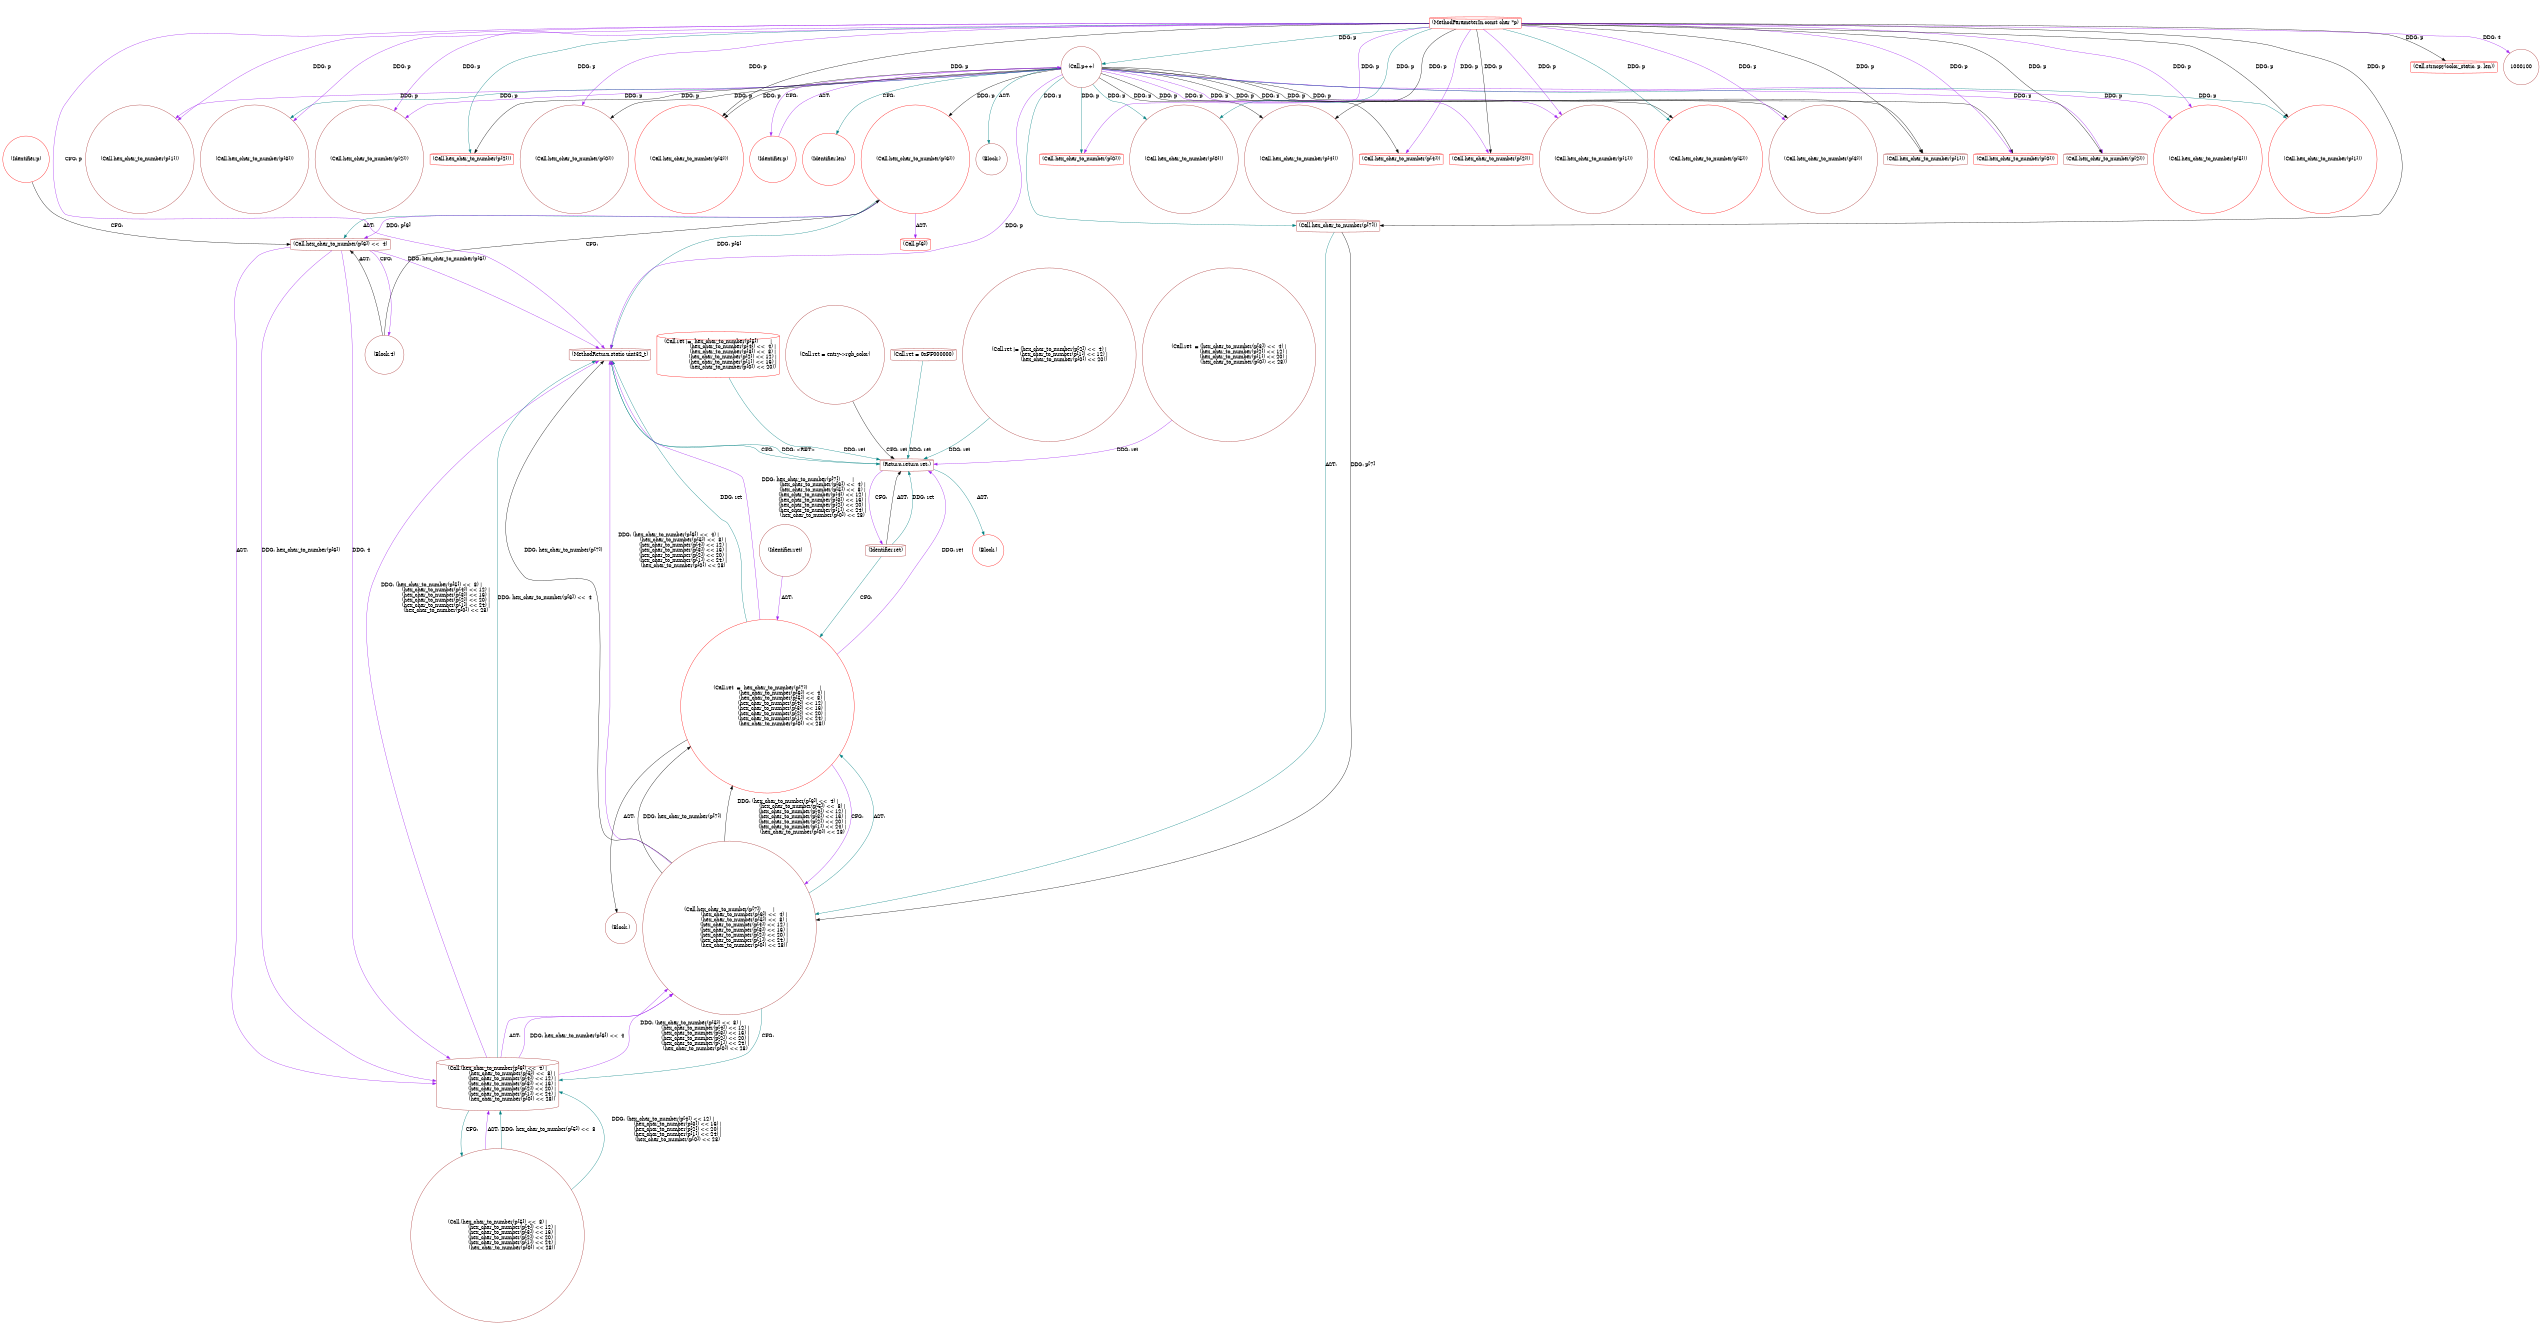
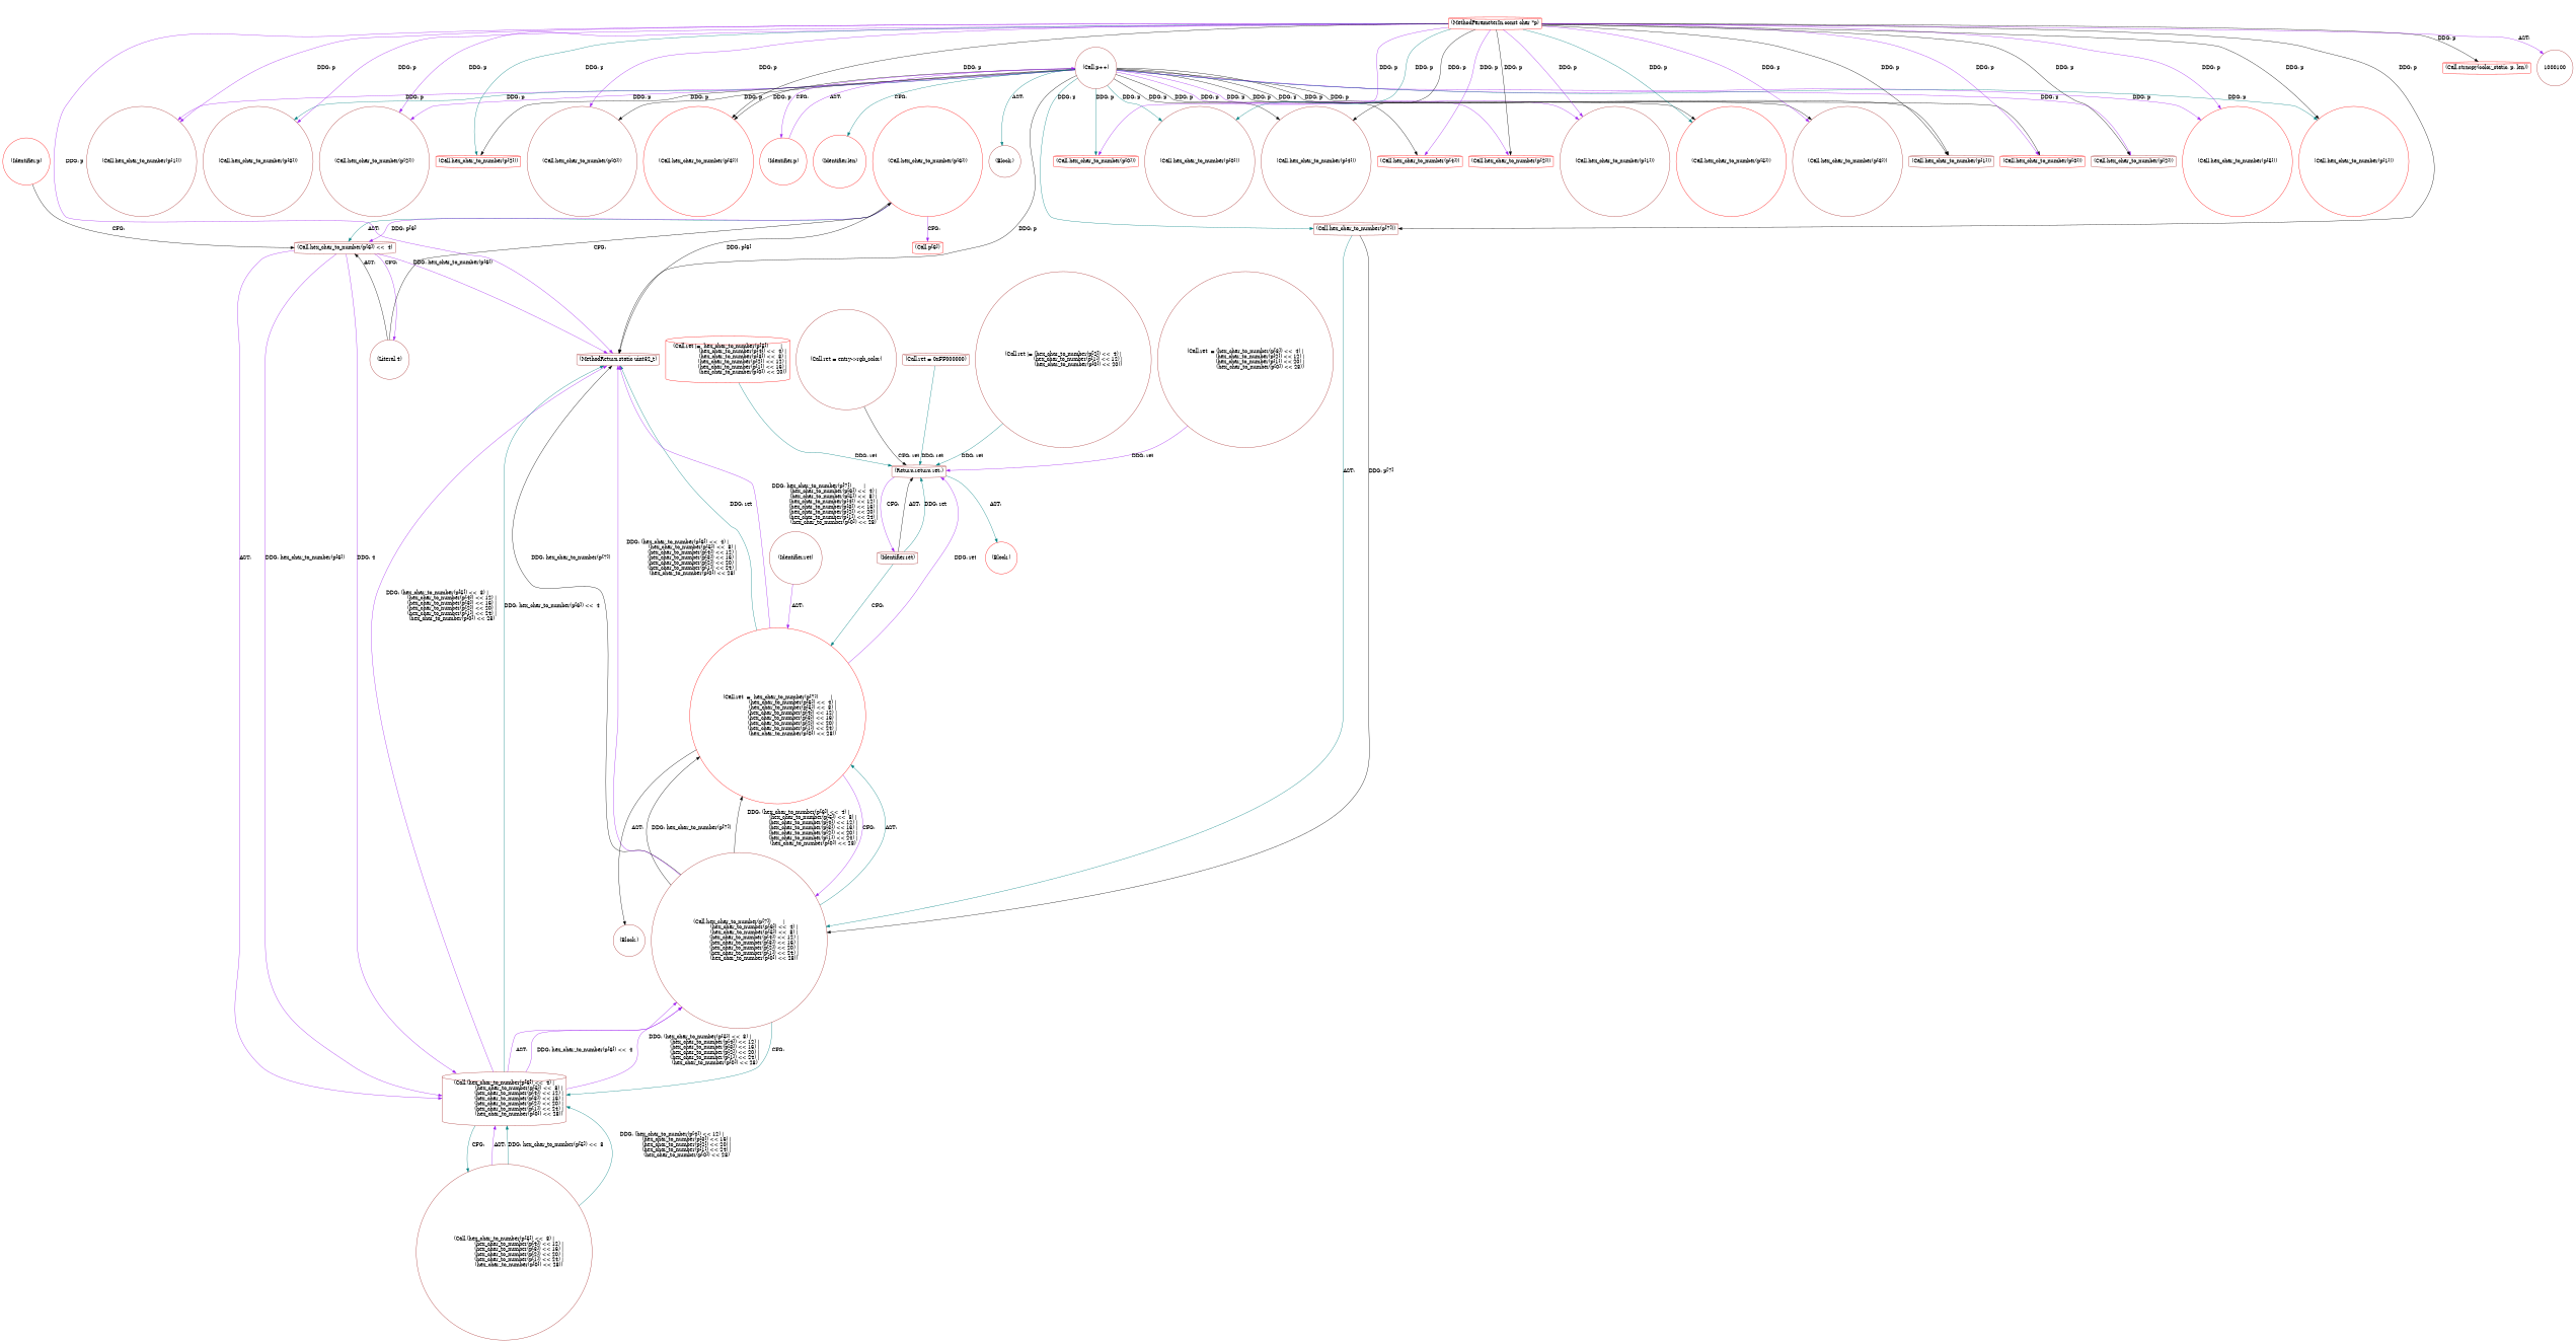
  digraph {
    node [color=brown shape=circle]
    edge [color=purple]
    n1 [color=red label="(Call,hex_char_to_number(p[6]))"]
    n2 [label="(Call,hex_char_to_number(p[6]) <<  4)" shape=cylinder]
    n3 [label="(MethodReturn,static uint32_t)" shape=cylinder]
    n4 [color=red label="(Call,p[6])" shape=cylinder]
    n5 [label="(Call,(hex_char_to_number(p[6]) <<  4) |\n                   (hex_char_to_number(p[5]) <<  8) |\n                   (hex_char_to_number(p[4]) << 12) |\n                   (hex_char_to_number(p[3]) << 16) |\n                   (hex_char_to_number(p[2]) << 20) |\n                   (hex_char_to_number(p[1]) << 24) |\n                   (hex_char_to_number(p[0]) << 28))" shape=cylinder]
-   n6 [label="(Block,4)"]
+   n6 [label="(Literal,4)"]
    n7 [label="(Return,return ret;)" shape=cylinder]
    n8 [label="(Call,p++)"]
    n9 [label="(Call,hex_char_to_number(p[1]))"]
    n10 [label="(Call,hex_char_to_number(p[3]))"]
    n11 [label="(Call,hex_char_to_number(p[2]))"]
    n12 [color=red label="(Call,hex_char_to_number(p[2]))" shape=cylinder]
    n13 [label="(Call,hex_char_to_number(p[0]))"]
    n14 [color=red label="(Call,hex_char_to_number(p[3]))"]
    n15 [label="(Block,)"]
    n16 [color=red label="(Call,hex_char_to_number(p[0]))" shape=cylinder]
    n17 [label="(Call,hex_char_to_number(p[7]))" shape=cylinder]
    n18 [color=red label="(Call,hex_char_to_number(p[4]))" shape=cylinder]
    n19 [color=red label="(Call,hex_char_to_number(p[2]))" shape=cylinder]
    n20 [label="(Call,hex_char_to_number(p[1]))"]
    n21 [color=red label="(Call,hex_char_to_number(p[5]))"]
    n22 [label="(Call,hex_char_to_number(p[3]))"]
    n23 [label="(Call,hex_char_to_number(p[1]))" shape=cylinder]
    n24 [color=red label="(Call,hex_char_to_number(p[0]))" shape=cylinder]
    n25 [label="(Call,hex_char_to_number(p[2]))" shape=cylinder]
    n26 [color=red label="(Call,hex_char_to_number(p[5]))"]
    n27 [color=red label="(Call,hex_char_to_number(p[1]))"]
    n28 [color=red label="(Identifier,p)"]
    n29 [label="(Call,hex_char_to_number(p[0]))"]
    n30 [label="(Call,hex_char_to_number(p[4]))"]
    n31 [color=red label="(Identifier,len)"]
    n32 [label="(Call,hex_char_to_number(p[7])        |\n                   (hex_char_to_number(p[6]) <<  4) |\n                   (hex_char_to_number(p[5]) <<  8) |\n                   (hex_char_to_number(p[4]) << 12) |\n                   (hex_char_to_number(p[3]) << 16) |\n                   (hex_char_to_number(p[2]) << 20) |\n                   (hex_char_to_number(p[1]) << 24) |\n                   (hex_char_to_number(p[0]) << 28))"]
    n33 [color=red label="(MethodParameterIn,const char *p)" shape=cylinder]
    n34 [color=red label="(Call,strncpy(color_static, p, len))" shape=cylinder]
    1000100
    n36 [label="(Call,(hex_char_to_number(p[5]) <<  8) |\n                   (hex_char_to_number(p[4]) << 12) |\n                   (hex_char_to_number(p[3]) << 16) |\n                   (hex_char_to_number(p[2]) << 20) |\n                   (hex_char_to_number(p[1]) << 24) |\n                   (hex_char_to_number(p[0]) << 28))"]
    n37 [color=red label="(Call,ret  =  hex_char_to_number(p[7])        |\n                   (hex_char_to_number(p[6]) <<  4) |\n                   (hex_char_to_number(p[5]) <<  8) |\n                   (hex_char_to_number(p[4]) << 12) |\n                   (hex_char_to_number(p[3]) << 16) |\n                   (hex_char_to_number(p[2]) << 20) |\n                   (hex_char_to_number(p[1]) << 24) |\n                   (hex_char_to_number(p[0]) << 28))"]
    n38 [label="(Block,)"]
    n39 [label="(Identifier,ret)" shape=cylinder]
    n40 [color=red label="(Block,)"]
    n41 [color=red label="(Identifier,p)"]
    n42 [color=red label="(Call,ret |=  hex_char_to_number(p[5])        |\n                   (hex_char_to_number(p[4]) <<  4) |\n                   (hex_char_to_number(p[3]) <<  8) |\n                   (hex_char_to_number(p[2]) << 12) |\n                   (hex_char_to_number(p[1]) << 16) |\n                   (hex_char_to_number(p[0]) << 20))" shape=cylinder]
    n43 [label="(Call,ret = entry->rgb_color)"]
    n44 [label="(Identifier,ret)"]
    n45 [label="(Call,ret = 0xFF000000)" shape=cylinder]
    n46 [label="(Call,ret |= (hex_char_to_number(p[2]) <<  4) |\n                   (hex_char_to_number(p[1]) << 12) |\n                   (hex_char_to_number(p[0]) << 20))"]
    n47 [label="(Call,ret  = (hex_char_to_number(p[3]) <<  4) |\n                   (hex_char_to_number(p[2]) << 12) |\n                   (hex_char_to_number(p[1]) << 20) |\n                   (hex_char_to_number(p[0]) << 28))"]
    n1 -> n2 [color=teal label="AST: "]
    n1 -> n2 [label="DDG: p[6]"]
-   n1 -> n3 [color=teal label="DDG: p[6]"]
-   n1 -> n4 [label="AST: "]
+   n1 -> n3 [color=black label="DDG: p[6]"]
+   n1 -> n4 [label="CFG: "]
    n2 -> n3 [label="DDG: hex_char_to_number(p[6])"]
    n2 -> n5 [label="AST: "]
    n2 -> n5 [label="DDG: hex_char_to_number(p[6])"]
    n2 -> n5 [label="DDG: 4"]
    n2 -> n6 [label="CFG: "]
-   n3 -> n7 [color=teal label="CFG: "]
    n5 -> n3 [label="DDG: (hex_char_to_number(p[5]) <<  8) |\n                   (hex_char_to_number(p[4]) << 12) |\n                   (hex_char_to_number(p[3]) << 16) |\n                   (hex_char_to_number(p[2]) << 20) |\n                   (hex_char_to_number(p[1]) << 24) |\n                   (hex_char_to_number(p[0]) << 28)"]
    n5 -> n3 [color=teal label="DDG: hex_char_to_number(p[6]) <<  4"]
    n5 -> n32 [label="AST: "]
    n5 -> n32 [label="DDG: hex_char_to_number(p[6]) <<  4"]
    n5 -> n32 [label="DDG: (hex_char_to_number(p[5]) <<  8) |\n                   (hex_char_to_number(p[4]) << 12) |\n                   (hex_char_to_number(p[3]) << 16) |\n                   (hex_char_to_number(p[2]) << 20) |\n                   (hex_char_to_number(p[1]) << 24) |\n                   (hex_char_to_number(p[0]) << 28)"]
    n5 -> n36 [color=teal label="CFG: "]
    n6 -> n1 [color=black label="CFG: "]
    n6 -> n2 [color=black label="AST: "]
-   n7 -> n3 [color=teal label="DDG: <RET>"]
    n7 -> n39 [label="CFG: "]
    n7 -> n40 [color=teal label="AST: "]
-   n8 -> n1 [color=black label="DDG: p"]
-   n8 -> n3 [label="DDG: p"]
+   n8 -> n3 [color=black label="DDG: p"]
    n8 -> n9 [label="DDG: p"]
    n8 -> n10 [color=teal label="DDG: p"]
    n8 -> n11 [label="DDG: p"]
    n8 -> n12 [color=black label="DDG: p"]
    n8 -> n13 [color=black label="DDG: p"]
    n8 -> n14 [color=black label="DDG: p"]
    n8 -> n15 [color=teal label="AST: "]
    n8 -> n16 [color=teal label="DDG: p"]
    n8 -> n17 [color=teal label="DDG: p"]
    n8 -> n18 [color=black label="DDG: p"]
    n8 -> n19 [label="DDG: p"]
    n8 -> n20 [label="DDG: p"]
    n8 -> n21 [color=black label="DDG: p"]
    n8 -> n22 [color=black label="DDG: p"]
    n8 -> n23 [color=black label="DDG: p"]
    n8 -> n24 [color=black label="DDG: p"]
    n8 -> n25 [label="DDG: p"]
    n8 -> n26 [label="DDG: p"]
    n8 -> n27 [color=teal label="DDG: p"]
    n8 -> n28 [label="CFG: "]
    n8 -> n29 [color=teal label="DDG: p"]
    n8 -> n30 [color=black label="DDG: p"]
    n8 -> n31 [color=teal label="CFG: "]
    n17 -> n32 [color=teal label="AST: "]
    n17 -> n32 [color=black label="DDG: p[7]"]
    n28 -> n8 [label="AST: "]
    n32 -> n3 [color=black label="DDG: hex_char_to_number(p[7])"]
    n32 -> n3 [label="DDG: (hex_char_to_number(p[6]) <<  4) |\n                   (hex_char_to_number(p[5]) <<  8) |\n                   (hex_char_to_number(p[4]) << 12) |\n                   (hex_char_to_number(p[3]) << 16) |\n                   (hex_char_to_number(p[2]) << 20) |\n                   (hex_char_to_number(p[1]) << 24) |\n                   (hex_char_to_number(p[0]) << 28)"]
    n32 -> n5 [color=teal label="CFG: "]
    n32 -> n37 [color=teal label="AST: "]
    n32 -> n37 [color=black label="DDG: hex_char_to_number(p[7])"]
    n32 -> n37 [color=black label="DDG: (hex_char_to_number(p[6]) <<  4) |\n                   (hex_char_to_number(p[5]) <<  8) |\n                   (hex_char_to_number(p[4]) << 12) |\n                   (hex_char_to_number(p[3]) << 16) |\n                   (hex_char_to_number(p[2]) << 20) |\n                   (hex_char_to_number(p[1]) << 24) |\n                   (hex_char_to_number(p[0]) << 28)"]
-   n33 -> n3 [label="CFG: p"]
-   n33 -> n8 [color=teal label="DDG: p"]
+   n33 -> n3 [label="DDG: p"]
    n33 -> n9 [label="DDG: p"]
    n33 -> n10 [label="DDG: p"]
    n33 -> n11 [label="DDG: p"]
    n33 -> n12 [color=teal label="DDG: p"]
    n33 -> n13 [label="DDG: p"]
    n33 -> n14 [color=black label="DDG: p"]
    n33 -> n16 [label="DDG: p"]
    n33 -> n17 [color=black label="DDG: p"]
    n33 -> n18 [label="DDG: p"]
    n33 -> n19 [color=black label="DDG: p"]
    n33 -> n20 [label="DDG: p"]
    n33 -> n21 [color=teal label="DDG: p"]
    n33 -> n22 [label="DDG: p"]
    n33 -> n23 [color=black label="DDG: p"]
    n33 -> n24 [label="DDG: p"]
    n33 -> n25 [color=black label="DDG: p"]
    n33 -> n26 [label="DDG: p"]
    n33 -> n27 [color=black label="DDG: p"]
    n33 -> n29 [color=teal label="DDG: p"]
    n33 -> n30 [color=black label="DDG: p"]
    n33 -> n34 [color=black label="DDG: p"]
-   n33 -> 1000100 [label="DDG: 4"]
+   n33 -> 1000100 [label="AST: "]
    n36 -> n5 [label="AST: "]
    n36 -> n5 [color=teal label="DDG: hex_char_to_number(p[5]) <<  8"]
    n36 -> n5 [color=teal label="DDG: (hex_char_to_number(p[4]) << 12) |\n                   (hex_char_to_number(p[3]) << 16) |\n                   (hex_char_to_number(p[2]) << 20) |\n                   (hex_char_to_number(p[1]) << 24) |\n                   (hex_char_to_number(p[0]) << 28)"]
    n37 -> n3 [color=teal label="DDG: ret"]
    n37 -> n3 [label="DDG: hex_char_to_number(p[7])        |\n                   (hex_char_to_number(p[6]) <<  4) |\n                   (hex_char_to_number(p[5]) <<  8) |\n                   (hex_char_to_number(p[4]) << 12) |\n                   (hex_char_to_number(p[3]) << 16) |\n                   (hex_char_to_number(p[2]) << 20) |\n                   (hex_char_to_number(p[1]) << 24) |\n                   (hex_char_to_number(p[0]) << 28)"]
    n37 -> n7 [label="DDG: ret"]
    n37 -> n32 [label="CFG: "]
    n37 -> n38 [color=black label="AST: "]
    n39 -> n7 [color=black label="AST: "]
    n39 -> n7 [color=teal label="DDG: ret"]
    n39 -> n37 [color=teal label="CFG: "]
    n41 -> n2 [color=black label="CFG: "]
    n42 -> n7 [color=teal label="DDG: ret"]
    n43 -> n7 [color=black label="CFG: ret"]
    n44 -> n37 [label="AST: "]
    n45 -> n7 [color=teal label="DDG: ret"]
    n46 -> n7 [color=teal label="DDG: ret"]
    n47 -> n7 [label="DDG: ret"]
  }
